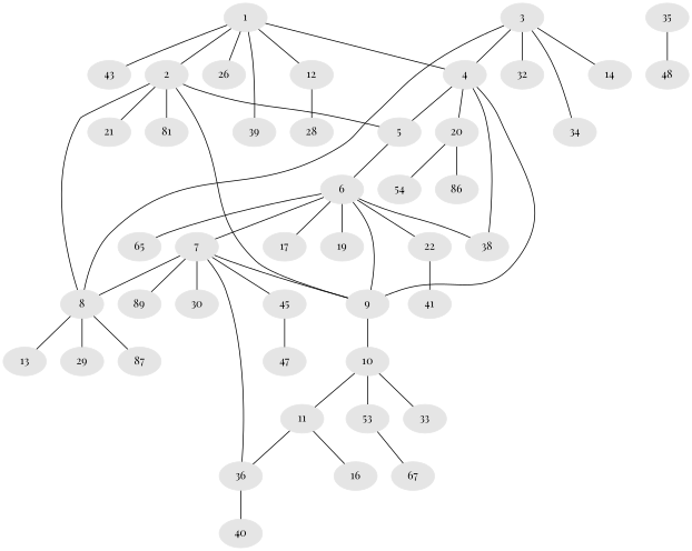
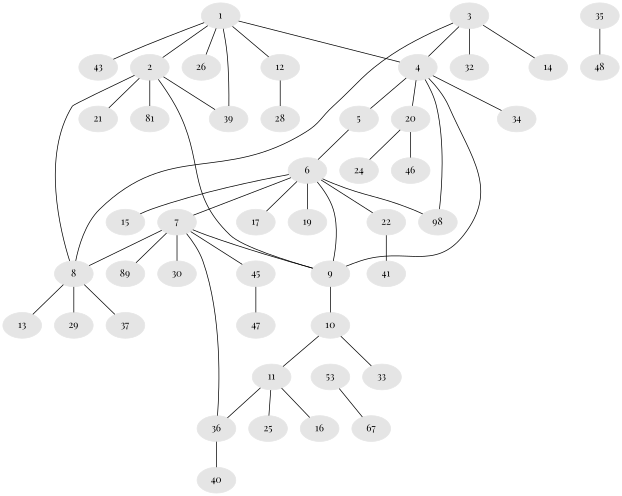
  graph {
    fontname="Playfair Display"
    node [color=gray90 fontname="Playfair Display" style=filled]
    edge [fontname="Playfair Display"]
    1
    2
    4
    12
    26
    39
    43
    5
    8
    9
    21
    n12 [label=81]
    20
-   38
+   38 [label=98]
    28
    6
    13
    29
-   37 [label=87]
+   37
    10
    3
    14
    32
    34
-   24 [label=54]
-   46 [label=86]
+   24
+   46
    7
-   15 [label=65]
+   15
    17
    19
    22
    30
    36
    45
    n35 [label=89]
    41
    35
    48
    40
    47
    11
    n42 [label=53]
    33
    16
+   25
    n46 [label=67]
    1 -- 2
    1 -- 4
    1 -- 12
    1 -- 26
    1 -- 39
    1 -- 43
-   2 -- 5
+   2 -- 39
    2 -- 8
    2 -- 9
    2 -- 21
    2 -- n12
    4 -- 5
    4 -- 9
    4 -- 20
    4 -- 38
    12 -- 28
    5 -- 6
    8 -- 13
    8 -- 29
    8 -- 37
    9 -- 10
    20 -- 24
    20 -- 46
    6 -- 9
    6 -- 38
    6 -- 7
    6 -- 15
    6 -- 17
    6 -- 19
    6 -- 22
    10 -- 11
-   10 -- n42
    10 -- 33
    3 -- 4
    3 -- 8
    3 -- 14
    3 -- 32
-   3 -- 34
+   4 -- 34
    7 -- 8
    7 -- 9
    7 -- 30
    7 -- 36
    7 -- 45
    7 -- n35
    22 -- 41
    36 -- 40
    45 -- 47
    35 -- 48
    11 -- 36
    11 -- 16
+   11 -- 25
    n42 -- n46
  }
